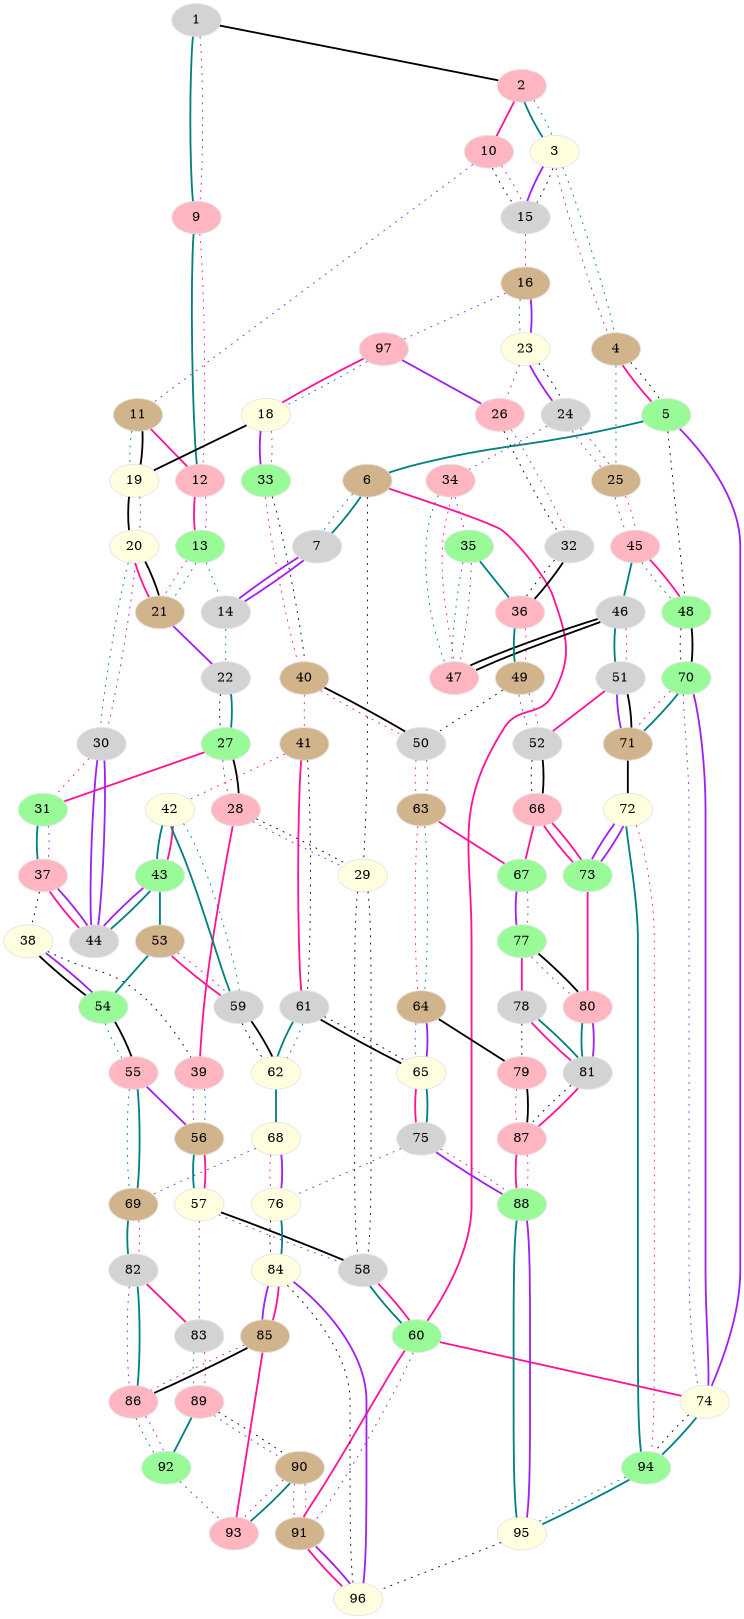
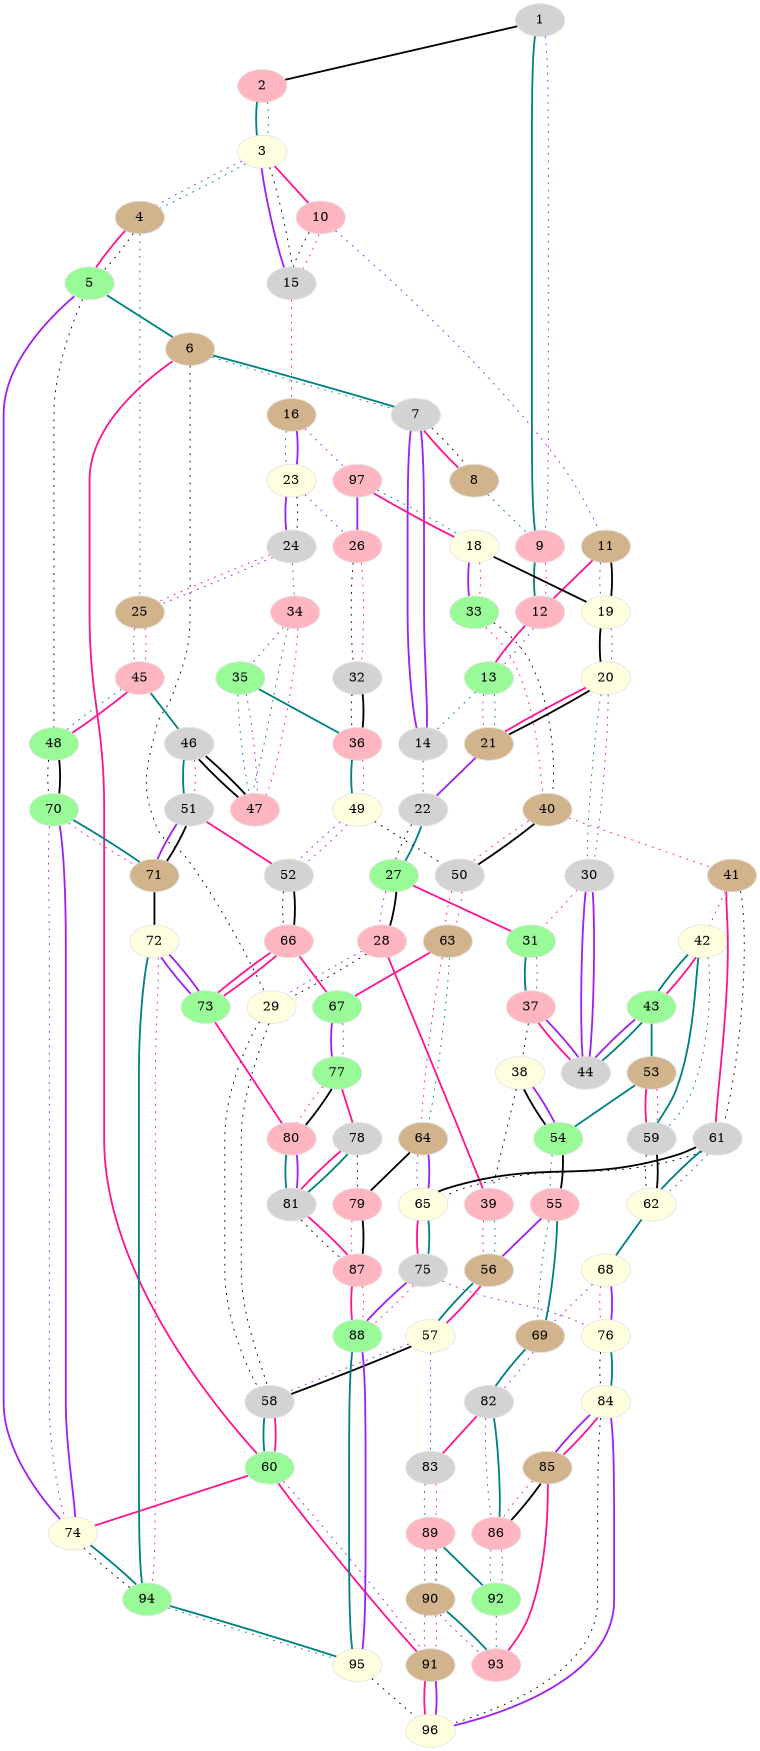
  graph {
    node [color=gray90 fillcolor=lightpink style=filled]
    edge [color=deeppink style=bold]
    2
    1 [fillcolor=lightgrey]
    9
    3 [fillcolor=lightyellow]
    10
    12
    4 [fillcolor=tan]
    15 [fillcolor=lightgrey]
    11 [fillcolor=tan]
    5 [fillcolor=palegreen]
    25 [fillcolor=tan]
    16 [fillcolor=tan]
    6 [fillcolor=tan]
    48 [fillcolor=palegreen]
    74 [fillcolor=lightyellow]
    45
    7 [fillcolor=lightgrey]
    29 [fillcolor=lightyellow]
    60 [fillcolor=palegreen]
    70 [fillcolor=palegreen]
    94 [fillcolor=palegreen]
+   8 [fillcolor=tan]
    14 [fillcolor=lightgrey]
    58 [fillcolor=lightgrey]
    91 [fillcolor=tan]
    22 [fillcolor=lightgrey]
    13 [fillcolor=palegreen]
    19 [fillcolor=lightyellow]
    20 [fillcolor=lightyellow]
    21 [fillcolor=tan]
    27 [fillcolor=palegreen]
    n32 [label=97]
    23 [fillcolor=lightyellow]
    18 [fillcolor=lightyellow]
    26
    24 [fillcolor=lightgrey]
    33 [fillcolor=palegreen]
    32 [fillcolor=lightgrey]
    40 [fillcolor=tan]
    30 [fillcolor=lightgrey]
    31 [fillcolor=palegreen]
    44 [fillcolor=lightgrey]
    28
    34
    35 [fillcolor=palegreen]
    47
    46 [fillcolor=lightgrey]
    36
    39
    37
    56 [fillcolor=tan]
    38 [fillcolor=lightyellow]
-   49 [fillcolor=tan]
+   49 [fillcolor=lightyellow]
    41 [fillcolor=tan]
    50 [fillcolor=lightgrey]
    52 [fillcolor=lightgrey]
    54 [fillcolor=palegreen]
    55
    57 [fillcolor=lightyellow]
    42 [fillcolor=lightyellow]
    61 [fillcolor=lightgrey]
    63 [fillcolor=tan]
    43 [fillcolor=palegreen]
    59 [fillcolor=lightgrey]
    62 [fillcolor=lightyellow]
    65 [fillcolor=lightyellow]
    53 [fillcolor=tan]
    51 [fillcolor=lightgrey]
    71 [fillcolor=tan]
    66
    64 [fillcolor=tan]
    67 [fillcolor=palegreen]
    72 [fillcolor=lightyellow]
    73 [fillcolor=palegreen]
    69 [fillcolor=tan]
    82 [fillcolor=lightgrey]
    83 [fillcolor=lightgrey]
    89
    68 [fillcolor=lightyellow]
    96 [fillcolor=lightyellow]
    75 [fillcolor=lightgrey]
    76 [fillcolor=lightyellow]
    79
    77 [fillcolor=palegreen]
    87
    88 [fillcolor=palegreen]
    80
    78 [fillcolor=lightgrey]
    84 [fillcolor=lightyellow]
    86
    95 [fillcolor=lightyellow]
    81 [fillcolor=lightgrey]
    85 [fillcolor=tan]
    92 [fillcolor=palegreen]
    90 [fillcolor=tan]
    93
    2 -- 3 [color=teal]
    2 -- 3 [color=teal style=dotted]
-   2 -- 10
+   3 -- 10
    1 -- 2 [color=black]
    1 -- 9 [color=teal]
    1 -- 9 [color=purple style=dotted]
    9 -- 12 [color=teal]
    9 -- 12 [style=dotted]
    3 -- 4 [color=purple style=dotted]
    3 -- 4 [color=teal style=dotted]
    3 -- 15 [color=purple]
    3 -- 15 [color=black style=dotted]
    10 -- 15 [color=black style=dotted]
    10 -- 15 [style=dotted]
    10 -- 11 [color=purple style=dotted]
    12 -- 13
    12 -- 13 [color=purple style=dotted]
    4 -- 5
    4 -- 5 [color=black style=dotted]
    4 -- 25 [color=teal style=dotted]
    15 -- 16 [style=dotted]
    11 -- 12
    11 -- 19 [color=teal style=dotted]
    11 -- 19 [color=black]
    5 -- 6 [color=teal]
    5 -- 48 [color=black style=dotted]
    5 -- 74 [color=purple]
    25 -- 45 [color=purple style=dotted]
    25 -- 45 [style=dotted]
    16 -- n32 [color=purple style=dotted]
    16 -- 23 [color=teal style=dotted]
    16 -- 23 [color=purple]
    6 -- 7 [color=teal style=dotted]
    6 -- 7 [color=teal]
    6 -- 29 [color=black style=dotted]
    6 -- 60
    48 -- 70 [color=black style=dotted]
    48 -- 70 [color=black]
    74 -- 94 [color=black style=dotted]
    74 -- 94 [color=teal]
    45 -- 48 [color=teal style=dotted]
    45 -- 48
    45 -- 46 [color=teal]
+   7 -- 8
+   7 -- 8 [color=black style=dotted]
    7 -- 14 [color=purple]
    7 -- 14 [color=purple]
    29 -- 58 [color=black style=dotted]
    29 -- 58 [color=black style=dotted]
    60 -- 74
    60 -- 91
    60 -- 91 [color=purple style=dotted]
    70 -- 74 [color=purple style=dotted]
    70 -- 74 [color=purple]
    70 -- 71 [style=dotted]
    70 -- 71 [color=teal]
    94 -- 95 [color=teal style=dotted]
    94 -- 95 [color=teal]
+   8 -- 9 [color=teal style=dotted]
    14 -- 22 [color=teal style=dotted]
    58 -- 60 [color=teal]
    58 -- 60
    91 -- 96
    91 -- 96 [color=purple]
    22 -- 27 [color=black style=dotted]
    22 -- 27 [color=teal]
    13 -- 14 [color=teal style=dotted]
    13 -- 21 [style=dotted]
    13 -- 21 [color=teal style=dotted]
    19 -- 20 [color=black]
    19 -- 20 [color=purple style=dotted]
    20 -- 21
    20 -- 21 [color=black]
    20 -- 30 [color=teal style=dotted]
    20 -- 30 [color=purple style=dotted]
    21 -- 22 [color=purple]
    27 -- 31
    27 -- 28 [color=purple style=dotted]
    27 -- 28 [color=black]
    n32 -- 18
    n32 -- 18 [color=teal style=dotted]
    n32 -- 26 [color=purple]
    23 -- 26 [color=purple style=dotted]
    23 -- 24 [color=purple]
    23 -- 24 [color=black style=dotted]
    18 -- 19 [color=black]
    18 -- 33 [color=purple]
    18 -- 33 [style=dotted]
    26 -- 32 [color=black style=dotted]
    26 -- 32 [style=dotted]
    24 -- 25 [style=dotted]
    24 -- 25 [color=purple style=dotted]
    24 -- 34 [color=purple style=dotted]
    33 -- 40 [style=dotted]
    33 -- 40 [color=black style=dotted]
    32 -- 36 [color=black style=dotted]
    32 -- 36 [color=black]
    40 -- 41 [style=dotted]
    40 -- 50 [style=dotted]
    40 -- 50 [color=black]
    30 -- 31 [style=dotted]
    30 -- 44 [color=purple]
    30 -- 44 [color=purple]
    31 -- 37 [color=teal]
    31 -- 37 [color=purple style=dotted]
    28 -- 29 [color=purple style=dotted]
    28 -- 29 [color=black style=dotted]
    28 -- 39
    34 -- 35 [color=purple style=dotted]
    34 -- 47 [color=teal style=dotted]
    34 -- 47 [style=dotted]
    35 -- 47 [color=teal style=dotted]
    35 -- 47 [color=purple style=dotted]
    35 -- 36 [color=teal]
    46 -- 47 [color=black]
    46 -- 47 [color=black]
    46 -- 51 [color=teal]
    46 -- 51 [style=dotted]
    36 -- 49 [color=teal]
    36 -- 49 [style=dotted]
    39 -- 56 [color=purple style=dotted]
    39 -- 56 [color=teal style=dotted]
    37 -- 44
    37 -- 44 [color=purple]
    37 -- 38 [color=black style=dotted]
    56 -- 57 [color=teal]
    56 -- 57
    38 -- 39 [color=black style=dotted]
    38 -- 54 [color=black]
    38 -- 54 [color=purple]
    49 -- 50 [color=black style=dotted]
    49 -- 52 [color=purple style=dotted]
    49 -- 52 [color=purple style=dotted]
    41 -- 42 [style=dotted]
    41 -- 61
    41 -- 61 [color=black style=dotted]
    50 -- 63 [style=dotted]
    50 -- 63 [style=dotted]
    52 -- 66 [color=black style=dotted]
    52 -- 66 [color=black]
    54 -- 55 [color=teal style=dotted]
    54 -- 55 [color=black]
    55 -- 56 [color=purple]
    55 -- 69 [color=teal style=dotted]
    55 -- 69 [color=teal]
    57 -- 58 [color=purple style=dotted]
    57 -- 58 [color=black]
    57 -- 83 [color=purple style=dotted]
    42 -- 43 [color=teal]
    42 -- 43
    42 -- 59 [color=teal]
    42 -- 59 [color=teal style=dotted]
    61 -- 62 [color=teal]
    61 -- 62 [color=teal style=dotted]
    61 -- 65 [color=black]
    61 -- 65 [color=black style=dotted]
    63 -- 64 [style=dotted]
    63 -- 64 [color=teal style=dotted]
    63 -- 67
    43 -- 44 [color=purple]
    43 -- 44 [color=teal]
    43 -- 53 [color=teal]
    59 -- 62 [color=black style=dotted]
    59 -- 62 [color=black]
    62 -- 68 [color=teal]
    65 -- 75
    65 -- 75 [color=teal]
    53 -- 54 [color=teal]
    53 -- 59
    53 -- 59 [style=dotted]
    51 -- 52
    51 -- 71 [color=purple]
    51 -- 71 [color=black]
    71 -- 72 [color=black]
    66 -- 67
    66 -- 73
    66 -- 73
    64 -- 65 [color=purple style=dotted]
    64 -- 65 [color=purple]
    64 -- 79 [color=black]
    67 -- 77 [color=purple]
    67 -- 77 [color=purple style=dotted]
    72 -- 94 [color=teal]
    72 -- 94 [style=dotted]
    72 -- 73 [color=purple]
    72 -- 73 [color=purple]
    73 -- 80
    69 -- 82 [color=teal]
    69 -- 82 [color=purple style=dotted]
    82 -- 83
    82 -- 86 [color=purple style=dotted]
    82 -- 86 [color=teal]
    83 -- 89 [color=teal style=dotted]
    83 -- 89 [style=dotted]
    89 -- 92 [color=teal]
    89 -- 90 [color=purple style=dotted]
    89 -- 90 [color=black style=dotted]
    68 -- 69 [color=purple style=dotted]
    68 -- 76 [style=dotted]
    68 -- 76 [color=purple]
    75 -- 76 [color=purple style=dotted]
    75 -- 88 [color=purple]
    75 -- 88 [style=dotted]
    76 -- 84 [color=black style=dotted]
    76 -- 84 [color=teal]
    79 -- 87 [style=dotted]
    79 -- 87 [color=black]
    77 -- 80 [style=dotted]
    77 -- 80 [color=black]
    77 -- 78
    87 -- 88
    87 -- 88 [style=dotted]
    88 -- 95 [color=teal]
    88 -- 95 [color=purple]
    80 -- 81 [color=teal]
    80 -- 81 [color=purple]
    78 -- 79 [color=black style=dotted]
    78 -- 81
    78 -- 81 [color=teal]
    84 -- 96 [color=black style=dotted]
    84 -- 96 [color=purple]
    84 -- 85 [color=purple]
    84 -- 85
    86 -- 92 [color=teal style=dotted]
    86 -- 92 [color=purple style=dotted]
    95 -- 96 [color=black style=dotted]
    81 -- 87 [color=black style=dotted]
    81 -- 87
    85 -- 86 [style=dotted]
    85 -- 86 [color=black]
    85 -- 93
    92 -- 93 [color=teal style=dotted]
    90 -- 91 [color=purple style=dotted]
    90 -- 91 [style=dotted]
    90 -- 93 [color=purple style=dotted]
    90 -- 93 [color=teal]
  }
